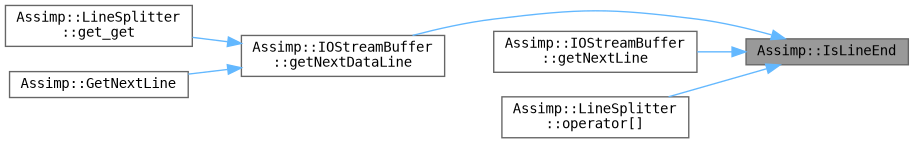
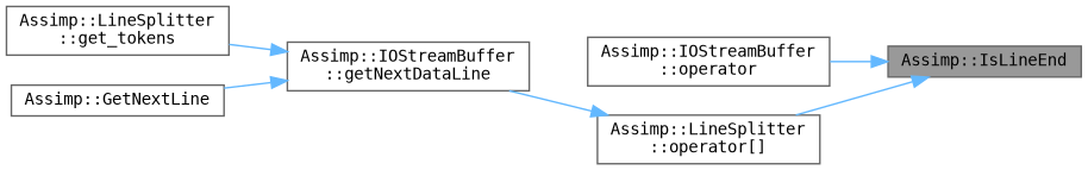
  digraph {
    rankdir=RL
    node [color=grey40 fillcolor=white fontname=Terminal fontsize=10 shape=box style=filled]
    edge [color=steelblue1 dir=back fontname=Terminal fontsize=10 labelfontname=Helvetica labelfontsize=10 style=solid]
    n1 [color=gray40 fillcolor=grey60 fontcolor=black height=0.2 label="Assimp::IsLineEnd" width=0.4]
    n2 [height=0.2 label="Assimp::IOStreamBuffer\l::getNextDataLine" width=0.4]
-   n3 [height=0.2 label="Assimp::IOStreamBuffer\l::getNextLine" width=0.4]
+   n3 [height=0.2 label="Assimp::IOStreamBuffer\l::operator" width=0.4]
    n4 [height=0.2 label="Assimp::LineSplitter\l::operator[]" width=0.4]
-   n5 [height=0.2 label="Assimp::LineSplitter\l::get_get" width=0.4]
+   n5 [height=0.2 label="Assimp::LineSplitter\l::get_tokens" width=0.4]
    n6 [height=0.2 label="Assimp::GetNextLine" width=0.4]
-   n1 -> n2
+   n4 -> n2
    n1 -> n3
    n1 -> n4
    n2 -> n5
    n2 -> n6
  }
